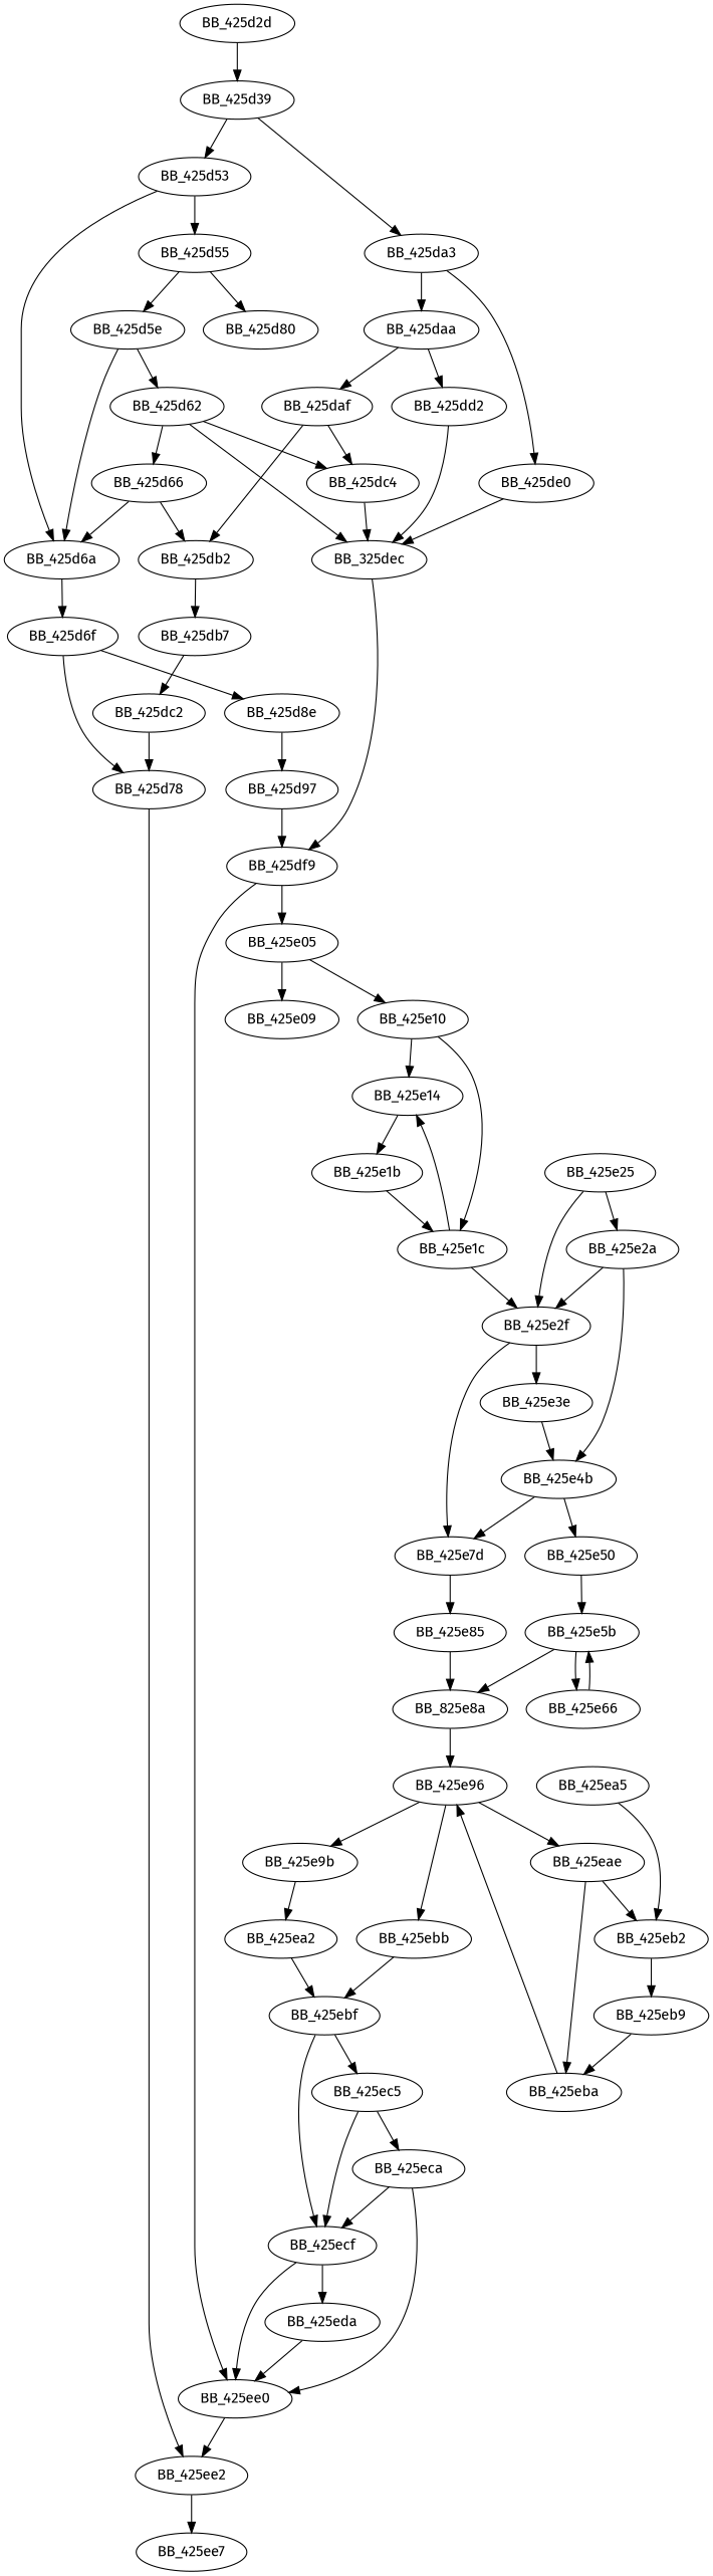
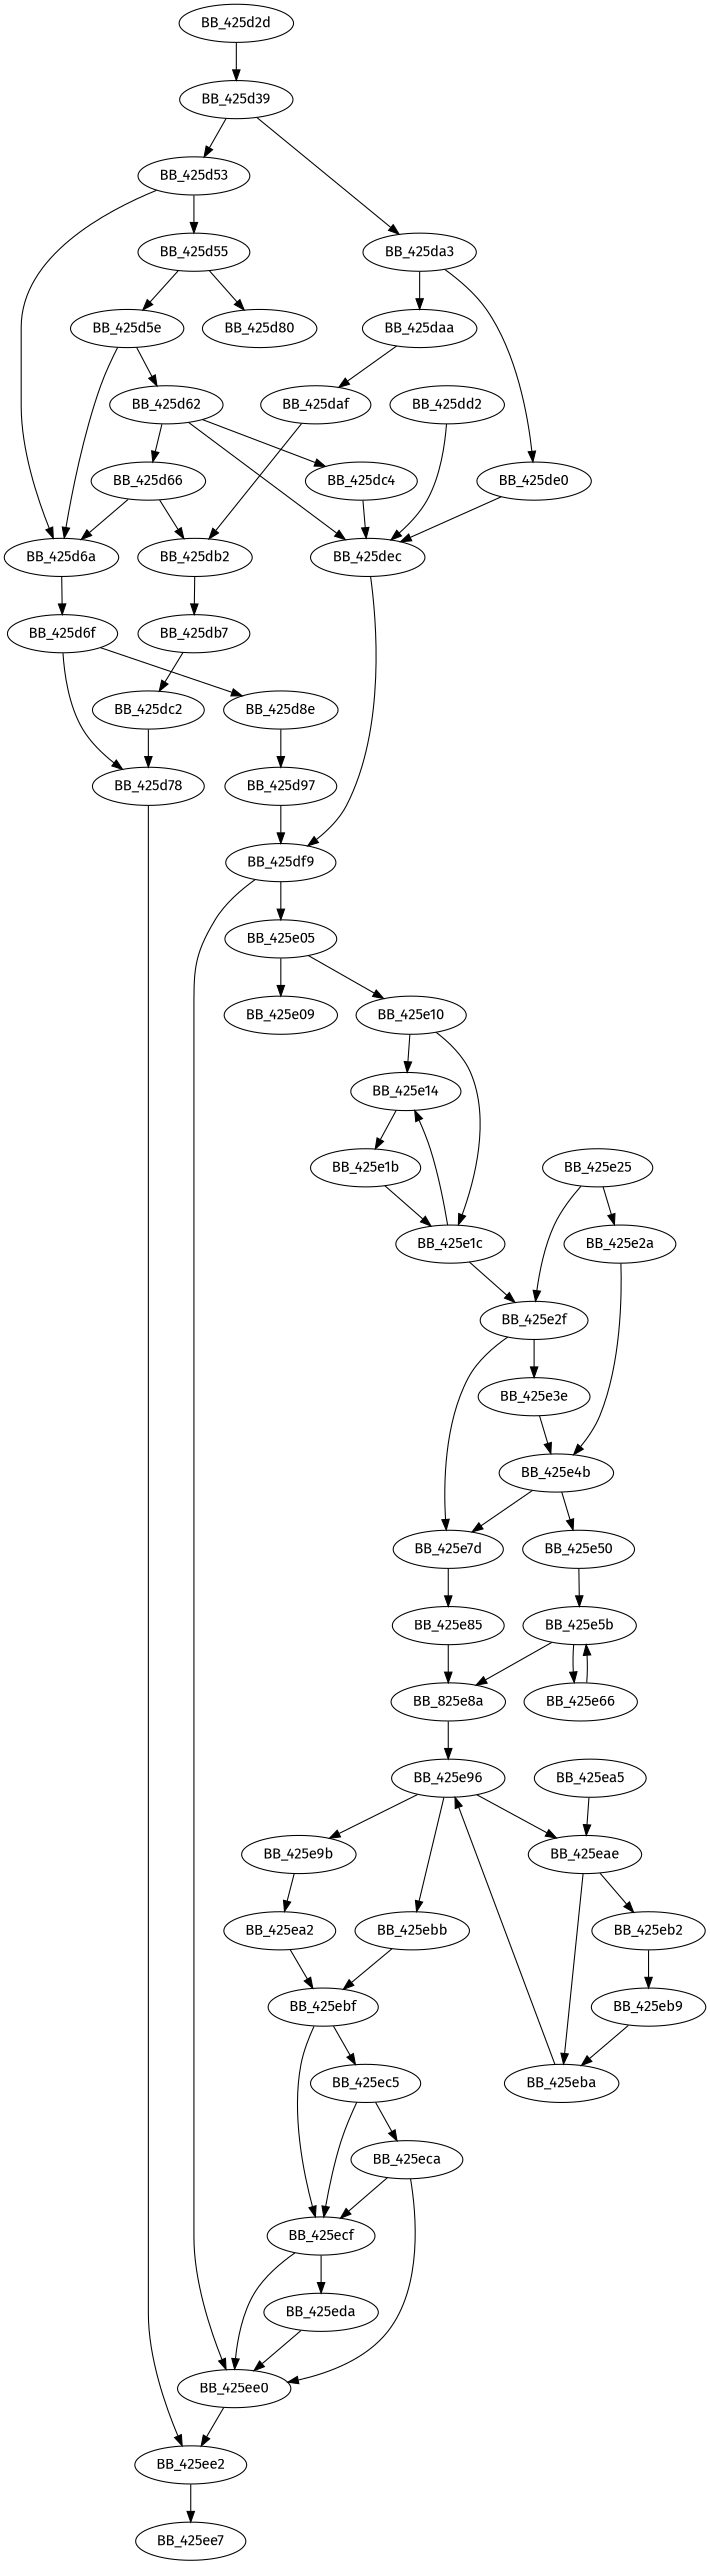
  digraph {
    fontname="Fira Sans"
    node [fontname="Fira Sans"]
    edge [fontname="Fira Sans"]
    BB_425d2d
    BB_425d39
    BB_425d53
    BB_425da3
    BB_425d55
    BB_425d6a
    BB_425daa
    BB_425de0
    BB_425d5e
    BB_425d80
    BB_425d6f
    BB_425daf
    BB_425dd2
-   BB_425dec [label=BB_325dec]
+   BB_425dec
    BB_425d62
    BB_425d78
    BB_425d8e
    BB_425d66
    BB_425dc4
    BB_425df9
    BB_425db2
    BB_425db7
    BB_425dc2
    BB_425ee2
    BB_425d97
    BB_425ee7
    BB_425e05
    BB_425ee0
    BB_425e09
    BB_425e10
    BB_425e14
    BB_425e1c
    BB_425e1b
    BB_425e2f
    BB_425e25
    BB_425e2a
    BB_425e3e
    BB_425e7d
    BB_425e4b
    BB_425e85
    BB_425e50
    BB_425e5b
    n43 [label=BB_825e8a]
    BB_425e66
    BB_425e96
    BB_425e9b
    BB_425eae
    BB_425ebb
    BB_425ea2
    BB_425eb2
    BB_425eba
    BB_425ebf
    BB_425eb9
    BB_425ec5
    BB_425ecf
    BB_425eca
    BB_425eda
    BB_425ea5
    BB_425d2d -> BB_425d39
    BB_425d39 -> BB_425d53
    BB_425d39 -> BB_425da3
    BB_425d53 -> BB_425d55
    BB_425d53 -> BB_425d6a
    BB_425da3 -> BB_425daa
    BB_425da3 -> BB_425de0
    BB_425d55 -> BB_425d5e
    BB_425d55 -> BB_425d80
    BB_425d6a -> BB_425d6f
    BB_425daa -> BB_425daf
-   BB_425daa -> BB_425dd2
    BB_425de0 -> BB_425dec
    BB_425d5e -> BB_425d6a
    BB_425d5e -> BB_425d62
    BB_425d6f -> BB_425d78
    BB_425d6f -> BB_425d8e
-   BB_425daf -> BB_425dc4
    BB_425daf -> BB_425db2
    BB_425dd2 -> BB_425dec
    BB_425dec -> BB_425df9
    BB_425d62 -> BB_425dec
    BB_425d62 -> BB_425d66
    BB_425d62 -> BB_425dc4
    BB_425d78 -> BB_425ee2
    BB_425d8e -> BB_425d97
    BB_425d66 -> BB_425d6a
    BB_425d66 -> BB_425db2
    BB_425dc4 -> BB_425dec
    BB_425df9 -> BB_425e05
    BB_425df9 -> BB_425ee0
    BB_425db2 -> BB_425db7
    BB_425db7 -> BB_425dc2
    BB_425dc2 -> BB_425d78
    BB_425ee2 -> BB_425ee7
    BB_425d97 -> BB_425df9
    BB_425e05 -> BB_425e09
    BB_425e05 -> BB_425e10
    BB_425ee0 -> BB_425ee2
    BB_425e10 -> BB_425e14
    BB_425e10 -> BB_425e1c
    BB_425e14 -> BB_425e1b
    BB_425e1c -> BB_425e14
    BB_425e1c -> BB_425e2f
    BB_425e1b -> BB_425e1c
    BB_425e2f -> BB_425e3e
    BB_425e2f -> BB_425e7d
    BB_425e25 -> BB_425e2f
    BB_425e25 -> BB_425e2a
-   BB_425e2a -> BB_425e2f
    BB_425e2a -> BB_425e4b
    BB_425e3e -> BB_425e4b
    BB_425e7d -> BB_425e85
    BB_425e4b -> BB_425e7d
    BB_425e4b -> BB_425e50
    BB_425e85 -> n43
    BB_425e50 -> BB_425e5b
    BB_425e5b -> n43
    BB_425e5b -> BB_425e66
    n43 -> BB_425e96
    BB_425e66 -> BB_425e5b
    BB_425e96 -> BB_425e9b
    BB_425e96 -> BB_425eae
    BB_425e96 -> BB_425ebb
    BB_425e9b -> BB_425ea2
    BB_425eae -> BB_425eb2
    BB_425eae -> BB_425eba
    BB_425ebb -> BB_425ebf
    BB_425ea2 -> BB_425ebf
    BB_425eb2 -> BB_425eb9
    BB_425eba -> BB_425e96
    BB_425ebf -> BB_425ec5
    BB_425ebf -> BB_425ecf
    BB_425eb9 -> BB_425eba
    BB_425ec5 -> BB_425ecf
    BB_425ec5 -> BB_425eca
    BB_425ecf -> BB_425ee0
    BB_425ecf -> BB_425eda
    BB_425eca -> BB_425ee0
    BB_425eca -> BB_425ecf
    BB_425eda -> BB_425ee0
-   BB_425ea5 -> BB_425eb2
+   BB_425ea5 -> BB_425eae
  }
